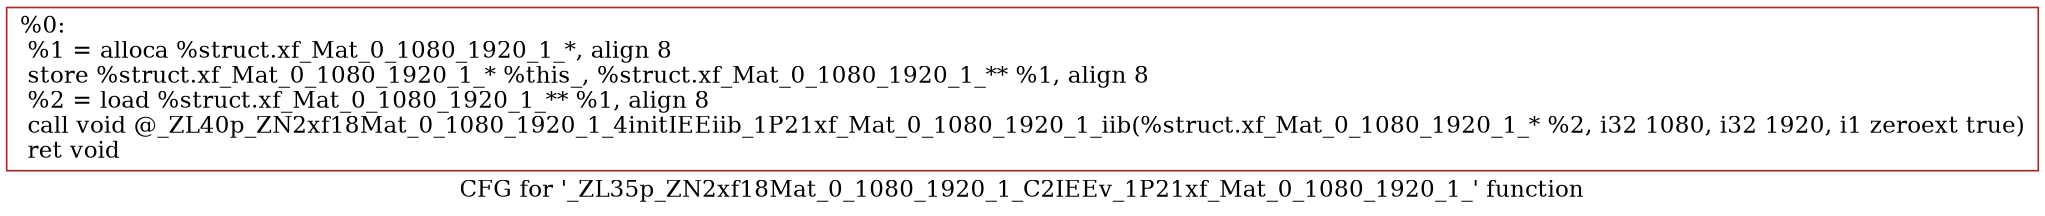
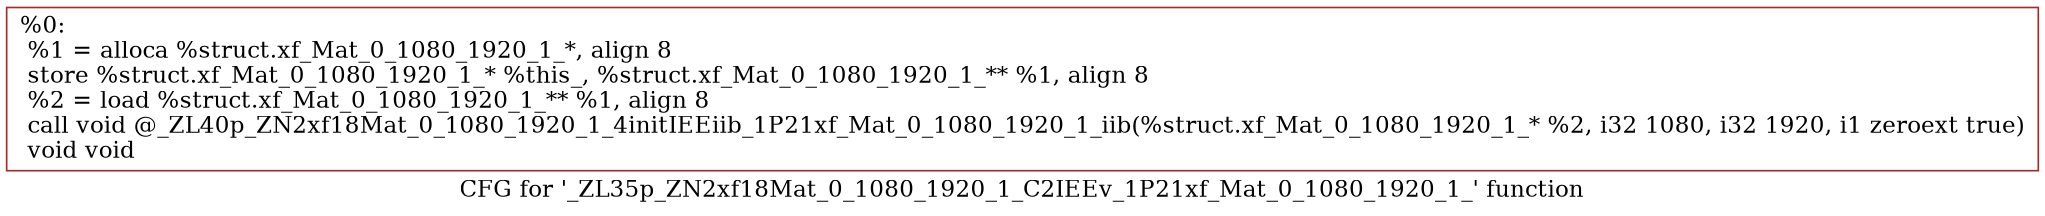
  digraph {
    label="CFG for '_ZL35p_ZN2xf18Mat_0_1080_1920_1_C2IEEv_1P21xf_Mat_0_1080_1920_1_' function"
-   n1 [label="{%0:\l  %1 = alloca %struct.xf_Mat_0_1080_1920_1_*, align 8\l  store %struct.xf_Mat_0_1080_1920_1_* %this_, %struct.xf_Mat_0_1080_1920_1_** %1, align 8\l  %2 = load %struct.xf_Mat_0_1080_1920_1_** %1, align 8\l  call void @_ZL40p_ZN2xf18Mat_0_1080_1920_1_4initIEEiib_1P21xf_Mat_0_1080_1920_1_iib(%struct.xf_Mat_0_1080_1920_1_* %2, i32 1080, i32 1920, i1 zeroext true)\l  ret void\l}" shape=record color=brown]
+   n1 [label="{%0:\l  %1 = alloca %struct.xf_Mat_0_1080_1920_1_*, align 8\l  store %struct.xf_Mat_0_1080_1920_1_* %this_, %struct.xf_Mat_0_1080_1920_1_** %1, align 8\l  %2 = load %struct.xf_Mat_0_1080_1920_1_** %1, align 8\l  call void @_ZL40p_ZN2xf18Mat_0_1080_1920_1_4initIEEiib_1P21xf_Mat_0_1080_1920_1_iib(%struct.xf_Mat_0_1080_1920_1_* %2, i32 1080, i32 1920, i1 zeroext true)\l  void void\l}" shape=record color=brown]
  }
